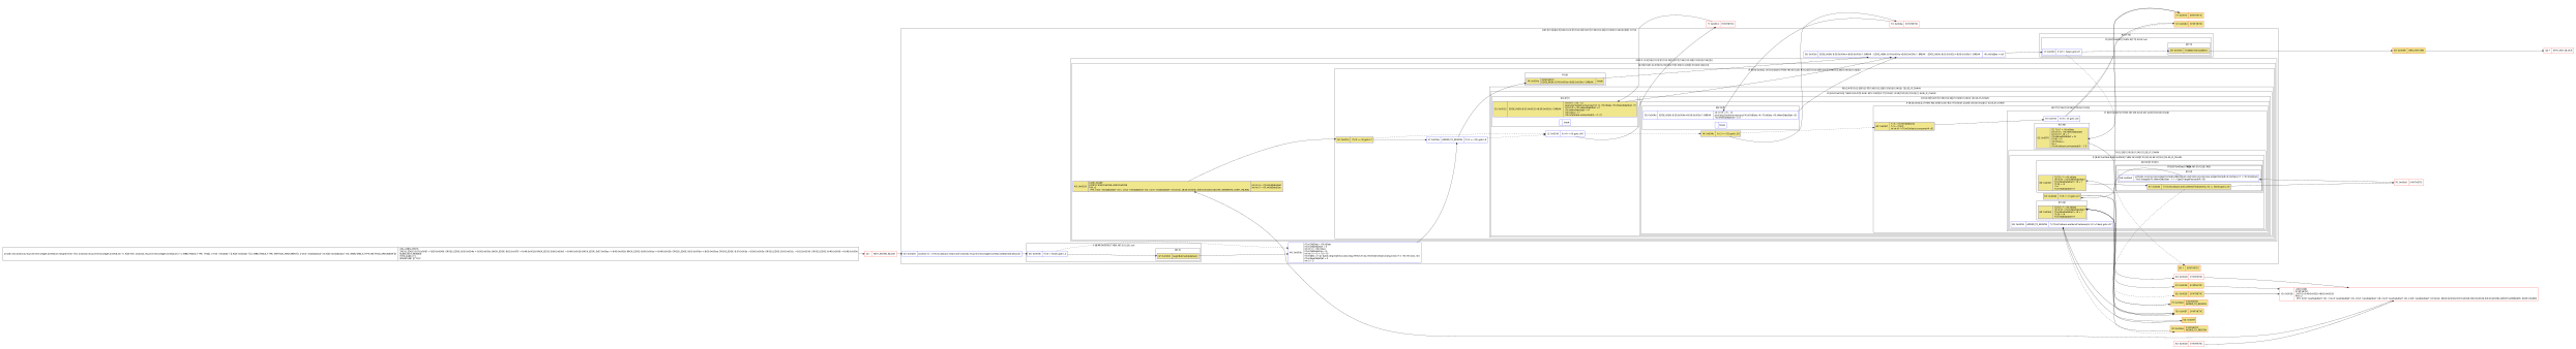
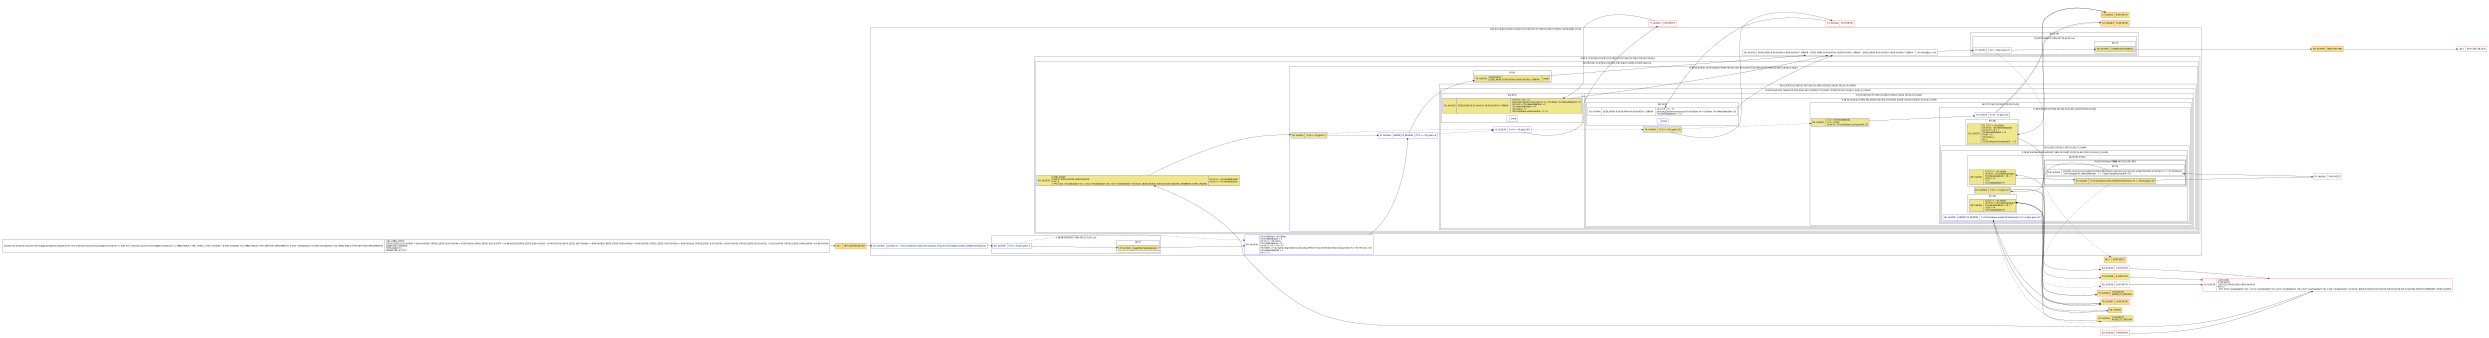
  digraph {
    fontname=Inter
    rankdir=LR
    node [color=blue fillcolor=khaki fontname=Inter shape=record style=filled]
    edge [fontname=Inter]
    n1 [label="{47\:\ 0x0008|beginBatchedUpdates()\l}"]
    n2 [fillcolor=white label="{46\:\ 0x0006|if (r0 != false) goto L3\l}"]
    n3 [label="{74\:\ 0x005e|SYNTHETIC\lEDGE_INSN: B:74:0x005e\-\>B:56:0x005e ?: BREAK  \l|break\l}"]
    n4 [label="{53\:\ 0x0032|EDGE_INSN: B:53:0x0032\-\>B:56:0x005e ?: BREAK  \l|int int r1 = r12 \- r2\ljava.lang.System.arraycopy(r11, r2, r10.mData, r10.mNewDataStart, r1)\lint int r4 = r10.mNewDataStart + r1\lr10.mNewDataStart = r4\lr10.mSize += r1\lr10.mCallback.onInserted(r4 \- r1, r1)\l}"]
    n5 [fillcolor=white label="{|break\l}"]
    n6 [fillcolor=white label="{55\:\ 0x004e|EDGE_INSN: B:55:0x004e\-\>B:56:0x005e ?: BREAK  \l|int int r5 = r5 \- r4\ljava.lang.System.arraycopy(r10.mOldData, r4, r10.mData, r10.mNewDataStart, r5)\lr10.mNewDataStart += r5\l}"]
    n7 [fillcolor=white label="{|break\l}"]
    n8 [label="{62\:\ 0x0075|T[] T[] r7 = r10.mData\lint int r8 = r10.mNewDataStart\lint int r9 = r8 + 1\lr10.mNewDataStart = r9\lr7[r8] = r5\lr10.mSize++\lr2++\lr10.mCallback.onInserted(r9 \- 1, 1)\l}"]
    n9 [fillcolor=white label="{68\:\ 0x00b0|androidx.recyclerview.widget.SortedList$Callback androidx.recyclerview.widget.SortedList.Callback r7 = r10.mCallback\lr7.onChanged(r10.mNewDataStart \- 1, 1, r7.getChangePayload(r4, r5))\l}"]
    n10 [label="{67\:\ 0x00ae|if (r10.mCallback.areContentsTheSame(r4, r5) == false) goto L30\l}"]
    n11 [label="{66\:\ 0x0097|T[] T[] r7 = r10.mData\lint int r8 = r10.mNewDataStart\lr10.mNewDataStart = r8 + 1\lr7[r8] = r5\lr2++\lr10.mOldDataStart++\l}"]
    n12 [label="{69\:\ 0x00bd|T[] T[] r7 = r10.mData\lint int r8 = r10.mNewDataStart\lr10.mNewDataStart = r8 + 1\lr7[r8] = r4\lr10.mOldDataStart++\l}"]
    n13 [label="{63\:\ 0x008d|if (r6 == 0) goto L21\l}"]
    n14 [fillcolor=white label="{65\:\ 0x0095|ADDED_TO_REGION\l|if (r10.mCallback.areItemsTheSame(r4, r5) != false) goto L27\l}"]
    n15 [fillcolor=white label="{61\:\ 0x0073|if (r6 \> 0) goto L35\l}"]
    n16 [label="{60\:\ 0x0067|T r4 = r10.mOldData[r4]\lT r5 = r11[r2]\lint int r6 = r10.mCallback.compare(r4, r5)\l}"]
    n17 [label="{54\:\ 0x004c|if (r2 == r12) goto L38\l}"]
    n18 [fillcolor=white label="{52\:\ 0x0030|if (r4 == r5) goto L40\l}"]
    n19 [label="{50\:\ 0x002c|if (r4 \>= r5) goto L7\l}"]
    n20 [fillcolor=white label="{51\:\ 0x002e|ADDED_TO_REGION\l|if (r2 \>= r12) goto L8\l}"]
    n21 [label="{49\:\ 0x0028|LOOP_START\lLOOP:0: B:49:0x0028\-\>B:80:0x0028\lPHI: r2 \l  PHI: (r2v3 'newDataStart' int) = (r2v2 'newDataStart' int), (r2v5 'newDataStart' int) binds: [B:48:0x000b, B:80:0x0028] A[DONT_GENERATE, DONT_INLINE]\l|int int r4 = r10.mOldDataStart\lint int r5 = r10.mOldDataSize\l}"]
    n22 [label="{58\:\ 0x0063|endBatchedUpdates()\l}"]
    n23 [fillcolor=white label="{57\:\ 0x0061|if (r0 != false) goto L11\l}"]
    n24 [fillcolor=white label="{45\:\ 0x0000|boolean r0 = !(r10.mCallback instanceof androidx.recyclerview.widget.SortedList.BatchedCallback)\l}"]
    n25 [fillcolor=white label="{48\:\ 0x000b|r10.mOldData = r10.mData\lr10.mOldDataStart = 0\lint int r3 = r10.mSize\lr10.mOldDataSize = r3\lint int r3 = r3 + r12 + 10\lr10.mData = (T[]) ((java.lang.Object[]) java.lang.reflect.Array.newInstance((java.lang.Class\<?\>) r10.mTClass, r3))\lr10.mNewDataStart = 0\lint r2 = 0\l}"]
    n26 [fillcolor=white label="{56\:\ 0x005e|EDGE_INSN: B:55:0x004e\-\>B:56:0x005e ?: BREAK  , EDGE_INSN: B:74:0x005e\-\>B:56:0x005e ?: BREAK  , EDGE_INSN: B:53:0x0032\-\>B:56:0x005e ?: BREAK  \l|r10.mOldData = null\l}"]
    n27 [color=red fillcolor=white label="{84\:\ 0x0028|SYNTHETIC\l}"]
    n28 [color=red label="{79\:\ 0x0097|SYNTHETIC\l}"]
    n29 [color=red fillcolor=white label="{76\:\ 0x00b0|SYNTHETIC\l}"]
-   n30 [color=red label="{82\:\ 0x0028|SYNTHETIC\l}"]
+   n30 [color=red fillcolor=white label="{82\:\ 0x0028|SYNTHETIC\l}"]
    n31 [color=red label="{81\:\ 0x0028|SYNTHETIC\l}"]
    n32 [color=red label="{64\:\ 0x008f}"]
    n33 [color=red label="{75\:\ 0x00bd|SYNTHETIC\lADDED_TO_REGION\l}"]
    n34 [color=red label="{78\:\ 0x00bd|SYNTHETIC\lADDED_TO_REGION\l}"]
    n35 [color=red label="{72\:\ 0x008d|SYNTHETIC\l}"]
    n36 [color=red label="{77\:\ 0x0075|SYNTHETIC\l}"]
    n37 [color=red fillcolor=white label="{73\:\ 0x004e|SYNTHETIC\l}"]
    n38 [color=red fillcolor=white label="{71\:\ 0x0032|SYNTHETIC\l}"]
    n39 [color=red label="{59\:\ 0x0066|ORIG_RETURN\l}"]
    n40 [color=red label="{85\:\ ?|SYNTHETIC\l}"]
    n41 [color=red fillcolor=white label="{80\:\ 0x0028|LOOP_END\lSYNTHETIC\lLOOP:0: B:49:0x0028\-\>B:80:0x0028\lPHI: r2 \l  PHI: (r2v5 'newDataStart' int) = (r2v4 'newDataStart' int), (r2v3 'newDataStart' int), (r2v6 'newDataStart' int), (r2v6 'newDataStart' int) binds: [B:84:0x0028, B:81:0x0028, B:82:0x0028, B:83:0x0028] A[DONT_GENERATE, DONT_INLINE]\l}"]
    n42 [color=red fillcolor=white label="{83\:\ 0x0028|SYNTHETIC\l}"]
    n43 [color=red fillcolor=white label="{44\:\ ?|MTH_EXIT_BLOCK\l}"]
-   n44 [color=red fillcolor=white label="{43\:\ ?|MTH_ENTER_BLOCK\l}"]
+   n44 [color=red label="{43\:\ ?|MTH_ENTER_BLOCK\l}"]
    n45 [fillcolor=white label="{private void androidx.recyclerview.widget.SortedList.merge((r10v0 'this' androidx.recyclerview.widget.SortedList\<T\> A[D('this' androidx.recyclerview.widget.SortedList\<T\>), IMMUTABLE_TYPE, THIS]), (r11v0 'newData' T[] A[D('newData' T[]), IMMUTABLE_TYPE, METHOD_ARGUMENT]), (r12v0 'newDataSize' int A[D('newDataSize' int), IMMUTABLE_TYPE, METHOD_ARGUMENT]))  | USE_LINES_HINTS\lCROSS_EDGE: B:57:0x0061 \-\> B:59:0x0066, CROSS_EDGE: B:55:0x004e \-\> B:56:0x005e, BACK_EDGE: B:62:0x0075 \-\> B:49:0x0028, BACK_EDGE: B:68:0x00b0 \-\> B:49:0x0028, BACK_EDGE: B:67:0x00ae \-\> B:49:0x0028, BACK_EDGE: B:69:0x00bd \-\> B:49:0x0028, CROSS_EDGE: B:63:0x008d \-\> B:69:0x00bd, CROSS_EDGE: B:51:0x002e \-\> B:56:0x005e, CROSS_EDGE: B:50:0x002c \-\> B:52:0x0030, CROSS_EDGE: B:46:0x0006 \-\> B:48:0x000b\lINLINE_NOT_NEEDED\lTYPE_VARS: [T]\lSIGNATURE: ([TT;I)V\l}" color=""]
    subgraph cluster_1 {
      label="R(6:1|(1:3)|4|(2:5|(1:8)(1:(2:41|1)(1:(2:39|1)(2:17|(1:36)(1:(2:28|(1:31)(0))(1:24))))))|9|(1:(1:11)))"
      n24
      n25
      n26
      subgraph cluster_2 {
        label="IF [B:46:0x0006] THEN: R(1:3) ELSE: null"
        n2
        subgraph cluster_3 {
          label="R(1:3)"
          n1
        }
      }
      subgraph cluster_4 {
        label="LOOP:0: (2:5|(1:8)(1:(2:41|1)(1:(2:39|1)(2:17|(1:36)(1:(2:28|(1:31)(0))(1:24))))))"
        subgraph cluster_5 {
          label="R(2:5|(1:8)(1:(2:41|1)(1:(2:39|1)(2:17|(1:36)(1:(2:28|(1:31)(0))(1:24))))))"
          n21
          subgraph cluster_6 {
            label="IF [B:50:0x002c, B:51:0x002e] THEN: R(1:8) ELSE: R(1:(2:41|1)(1:(2:39|1)(2:17|(1:36)(1:(2:28|(1:31)(0))(1:24)))))"
            n19
            n20
            subgraph cluster_7 {
              label="R(1:8)"
              n3
            }
            subgraph cluster_8 {
              label="R(1:(2:41|1)(1:(2:39|1)(2:17|(1:36)(1:(2:28|(1:31)(0))(1:24))))) | ELSE_IF_CHAIN\l"
              subgraph cluster_9 {
                label="IF [B:52:0x0030] THEN: R(2:41|1) ELSE: R(1:(2:39|1)(2:17|(1:36)(1:(2:28|(1:31)(0))(1:24)))) | ELSE_IF_CHAIN\l"
                n18
                subgraph cluster_10 {
                  label="R(2:41|1)"
                  n4
                  n5
                }
                subgraph cluster_11 {
                  label="R(1:(2:39|1)(2:17|(1:36)(1:(2:28|(1:31)(0))(1:24)))) | ELSE_IF_CHAIN\l"
                  subgraph cluster_12 {
                    label="IF [B:54:0x004c] THEN: R(2:39|1) ELSE: R(2:17|(1:36)(1:(2:28|(1:31)(0))(1:24))) | ELSE_IF_CHAIN\l"
                    n17
                    subgraph cluster_13 {
                      label="R(2:39|1)"
                      n6
                      n7
                    }
                    subgraph cluster_14 {
                      label="R(2:17|(1:36)(1:(2:28|(1:31)(0))(1:24)))"
                      n16
                      subgraph cluster_15 {
                        label="IF [B:61:0x0073] THEN: R(1:36) ELSE: R(1:(2:28|(1:31)(0))(1:24))"
                        n15
                        subgraph cluster_16 {
                          label="R(1:36)"
                          n8
                        }
                        subgraph cluster_17 {
                          label="R(1:(2:28|(1:31)(0))(1:24)) | ELSE_IF_CHAIN\l"
                          subgraph cluster_18 {
                            label="IF [B:63:0x008d, B:65:0x0095] THEN: R(2:28|(1:31)(0)) ELSE: R(1:24) | ELSE_IF_CHAIN\l"
                            n13
                            n14
                            subgraph cluster_19 {
                              label="R(2:28|(1:31)(0))"
                              n11
                              subgraph cluster_20 {
                                label="IF [B:67:0x00ae] THEN: R(1:31) ELSE: R(0)"
                                n10
                                subgraph cluster_21 {
                                  label="R(1:31)"
                                  n9
                                }
                                subgraph cluster_22 {
                                  label="R(0)"
                                }
                              }
                            }
                            subgraph cluster_23 {
                              label="R(1:24)"
                              n12
                            }
                          }
                        }
                      }
                    }
                  }
                }
              }
            }
          }
        }
      }
      subgraph cluster_24 {
        label="R(1:(1:11))"
        subgraph cluster_25 {
          label="IF [B:57:0x0061] THEN: R(1:11) ELSE: null"
          n23
          subgraph cluster_26 {
            label="R(1:11)"
            n22
          }
        }
      }
    }
    n1 -> n25
    n2 -> n1
    n2 -> n25 [style=dashed]
    n3 -> n26
    n4 -> n26
    n6 -> n26
    n8 -> n27
    n9 -> n28
    n10 -> n29
    n10 -> n30 [style=dashed]
    n11 -> n10
    n12 -> n31
    n13 -> n32
    n13 -> n33 [style=dashed]
    n14 -> n28
    n14 -> n34 [style=dashed]
    n15 -> n35 [style=dashed]
    n15 -> n36
    n16 -> n15
    n17 -> n16 [style=dashed]
    n17 -> n37
    n18 -> n17 [style=dashed]
    n18 -> n38
    n19 -> n18 [style=dashed]
    n19 -> n20
    n20 -> n3
    n20 -> n18 [style=dashed]
    n21 -> n19
    n22 -> n39
    n23 -> n22
    n23 -> n40 [style=dashed]
    n24 -> n2
    n25 -> n20
    n26 -> n23
    n27 -> n41
    n28 -> n11
    n29 -> n9
    n30 -> n41
    n31 -> n41
    n32 -> n14
    n33 -> n12
    n34 -> n12
    n35 -> n13
    n36 -> n8
    n37 -> n6
    n38 -> n4
    n39 -> n43
    n41 -> n21
    n42 -> n41
    n44 -> n24
    n45 -> n44
  }
